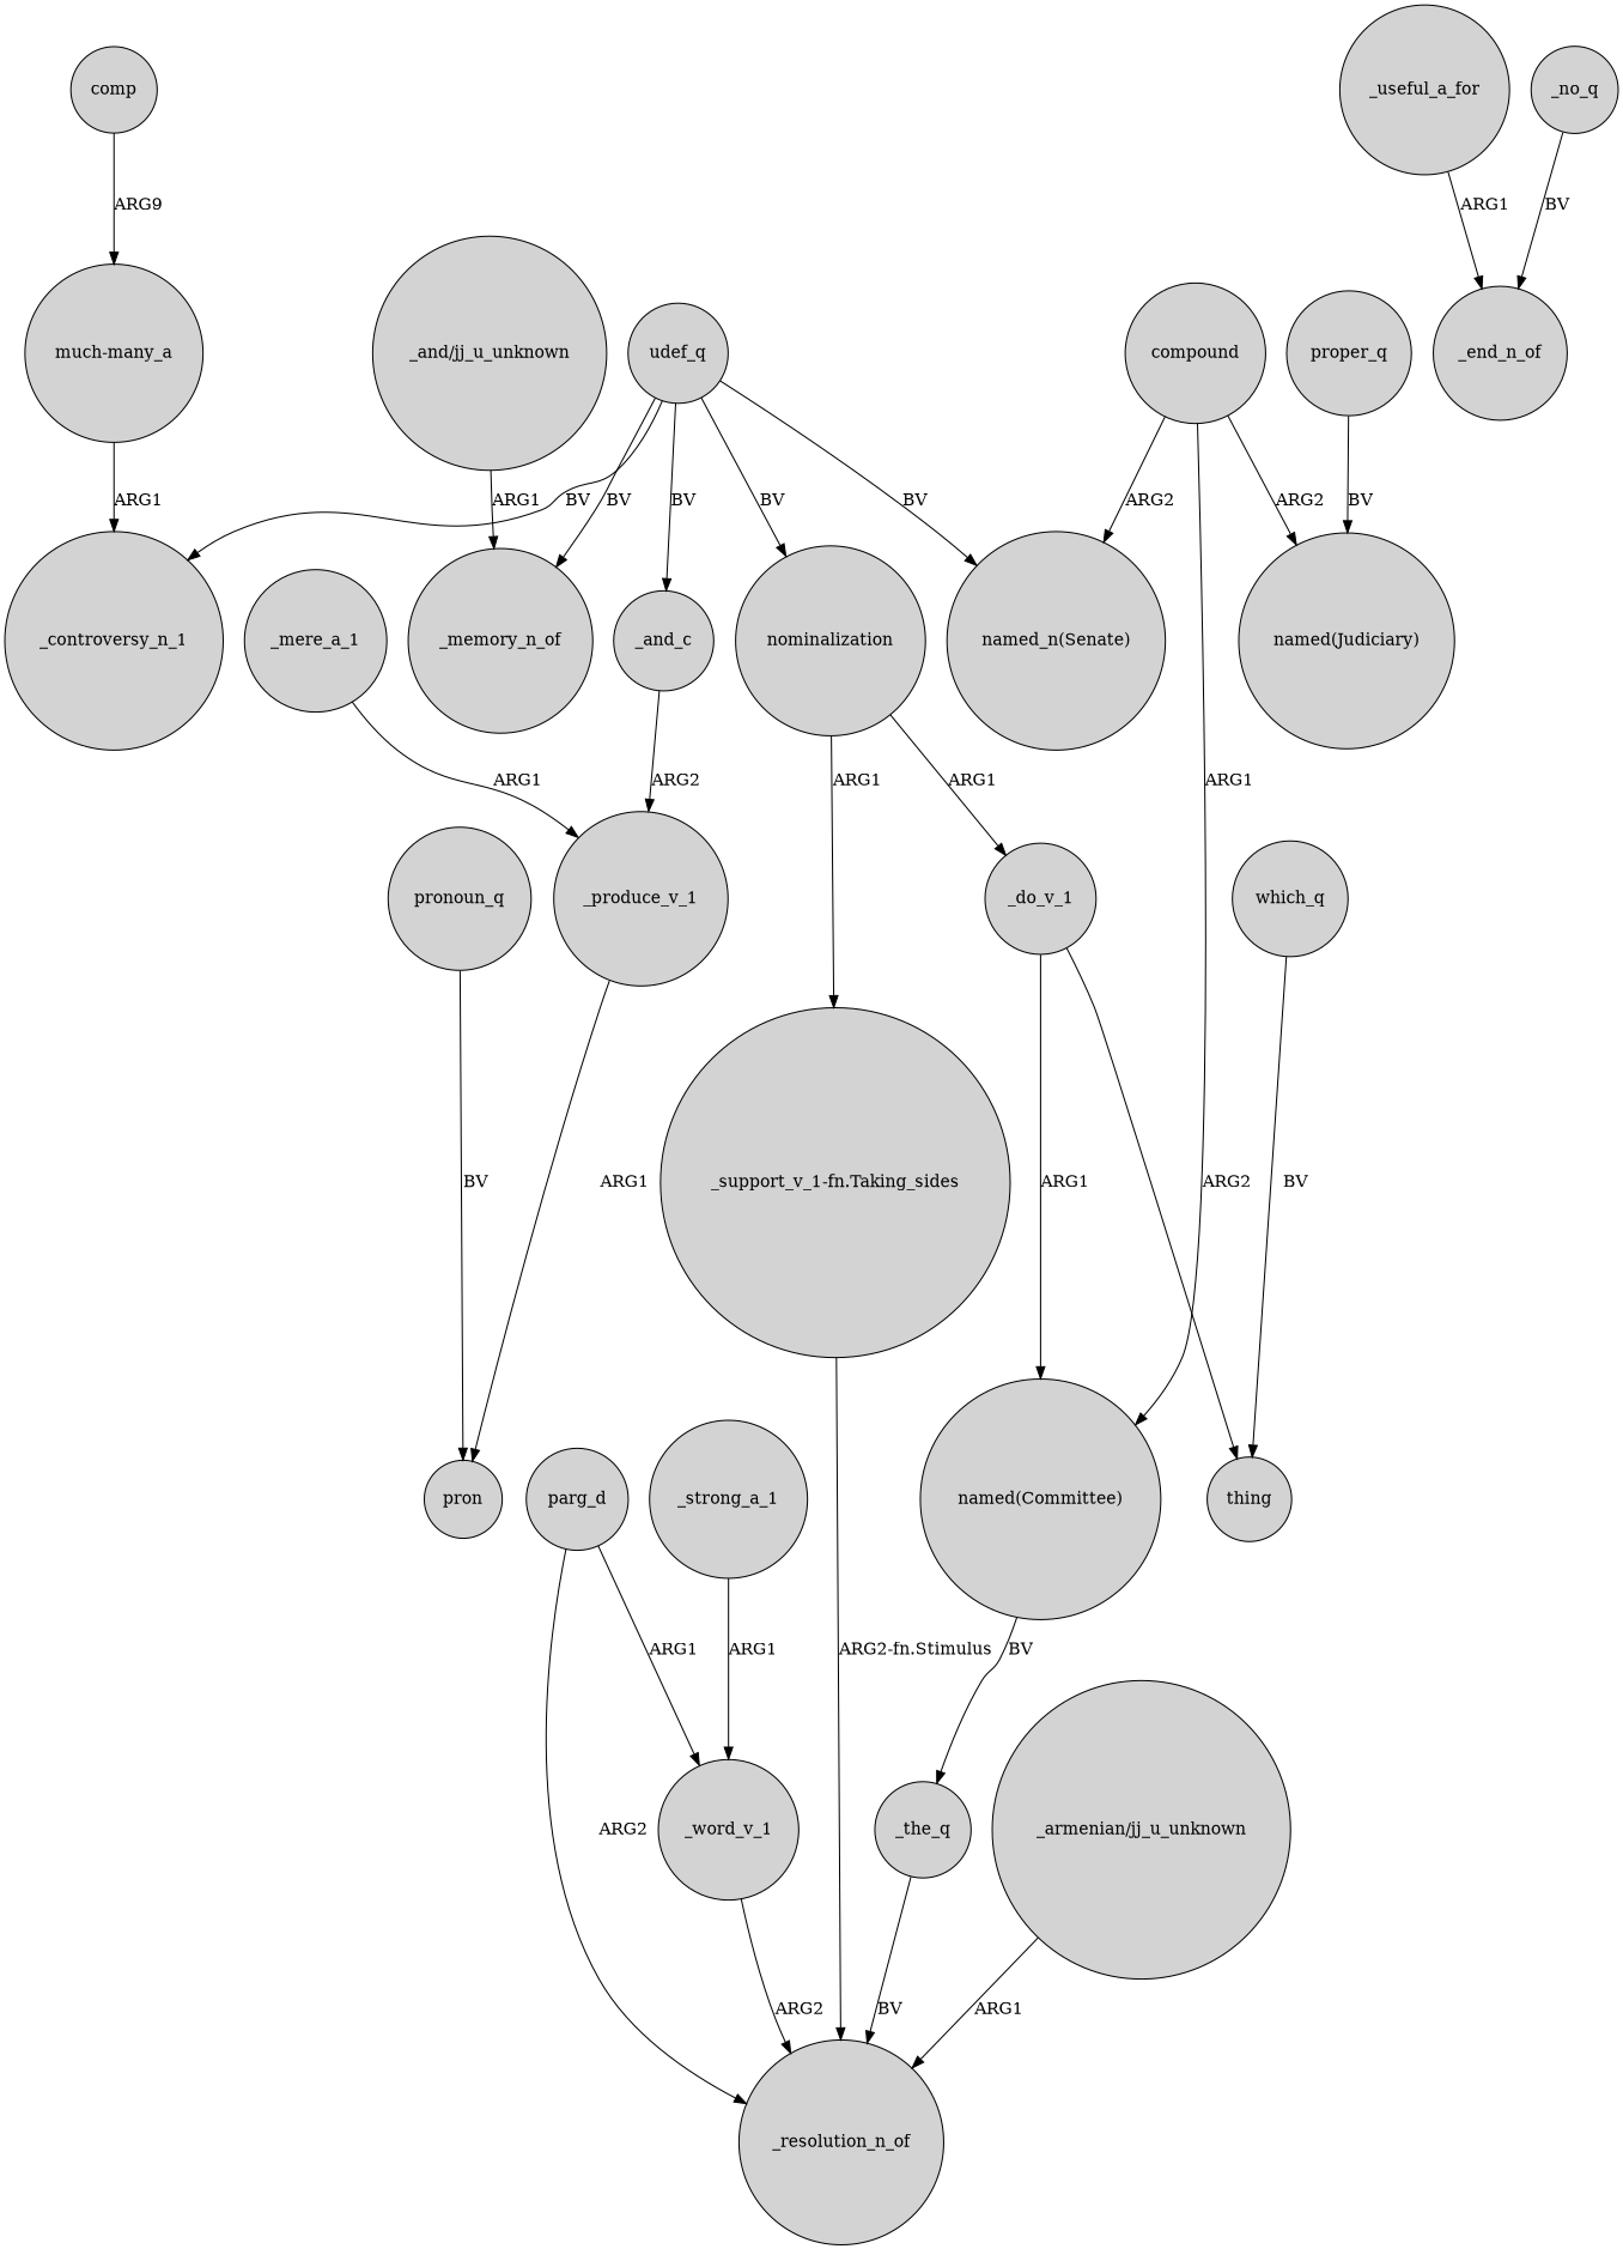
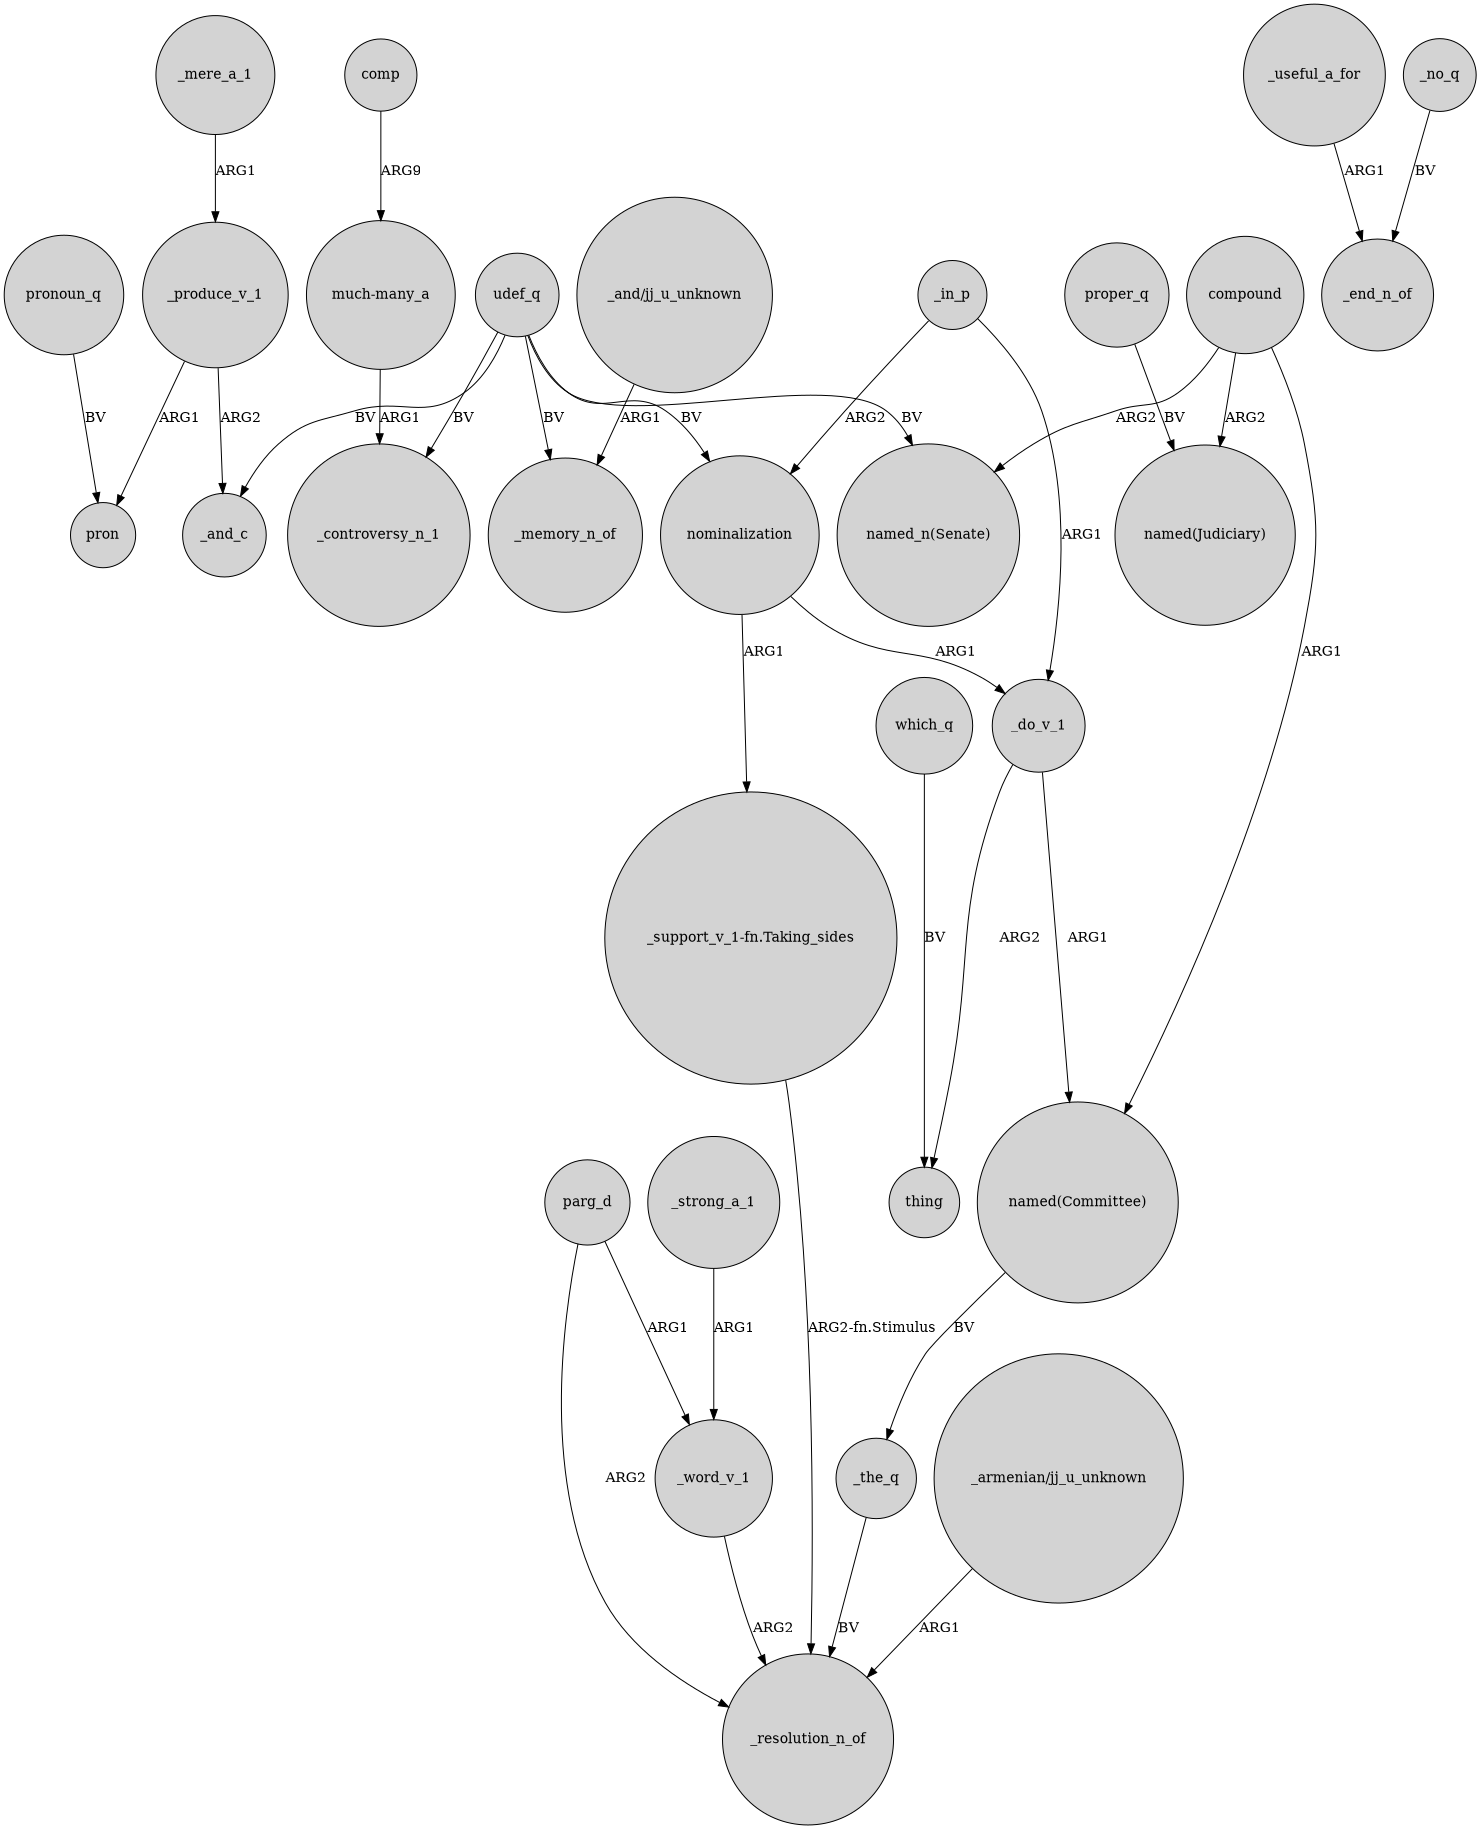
  digraph {
    node [shape=circle style=filled]
    _do_v_1
    "named(Committee)"
    thing
    _the_q
    parg_d
    _resolution_n_of
    _word_v_1
    _useful_a_for
    _end_n_of
    udef_q
    _controversy_n_1
    _and_c
    nominalization
    _memory_n_of
    "named_n(Senate)"
    "_support_v_1-fn.Taking_sides"
    _produce_v_1
    pron
    "much-many_a"
    proper_q
    "named(Judiciary)"
+   _in_p
    compound
    n24 [label="_and/jj_u_unknown"]
    pronoun_q
    comp
    "_armenian/jj_u_unknown"
    _mere_a_1
    _no_q
    _strong_a_1
    which_q
    _do_v_1 -> "named(Committee)" [label=ARG1]
    _do_v_1 -> thing [label=ARG2]
    "named(Committee)" -> _the_q [label=BV]
    _the_q -> _resolution_n_of [label=BV]
    parg_d -> _resolution_n_of [label=ARG2]
    parg_d -> _word_v_1 [label=ARG1]
    _word_v_1 -> _resolution_n_of [label=ARG2]
    _useful_a_for -> _end_n_of [label=ARG1]
    udef_q -> _controversy_n_1 [label=BV]
    udef_q -> _and_c [label=BV]
    udef_q -> nominalization [label=BV]
    udef_q -> _memory_n_of [label=BV]
    udef_q -> "named_n(Senate)" [label=BV]
    nominalization -> _do_v_1 [label=ARG1]
    nominalization -> "_support_v_1-fn.Taking_sides" [label=ARG1]
    "_support_v_1-fn.Taking_sides" -> _resolution_n_of [label="ARG2-fn.Stimulus"]
-   _and_c -> _produce_v_1 [label=ARG2]
+   _produce_v_1 -> _and_c [label=ARG2]
    _produce_v_1 -> pron [label=ARG1]
    "much-many_a" -> _controversy_n_1 [label=ARG1]
    proper_q -> "named(Judiciary)" [label=BV]
+   _in_p -> _do_v_1 [label=ARG1]
+   _in_p -> nominalization [label=ARG2]
    compound -> "named(Committee)" [label=ARG1]
    compound -> "named_n(Senate)" [label=ARG2]
    compound -> "named(Judiciary)" [label=ARG2]
    n24 -> _memory_n_of [label=ARG1]
    pronoun_q -> pron [label=BV]
    comp -> "much-many_a" [label=ARG9]
    "_armenian/jj_u_unknown" -> _resolution_n_of [label=ARG1]
    _mere_a_1 -> _produce_v_1 [label=ARG1]
    _no_q -> _end_n_of [label=BV]
    _strong_a_1 -> _word_v_1 [label=ARG1]
    which_q -> thing [label=BV]
  }
